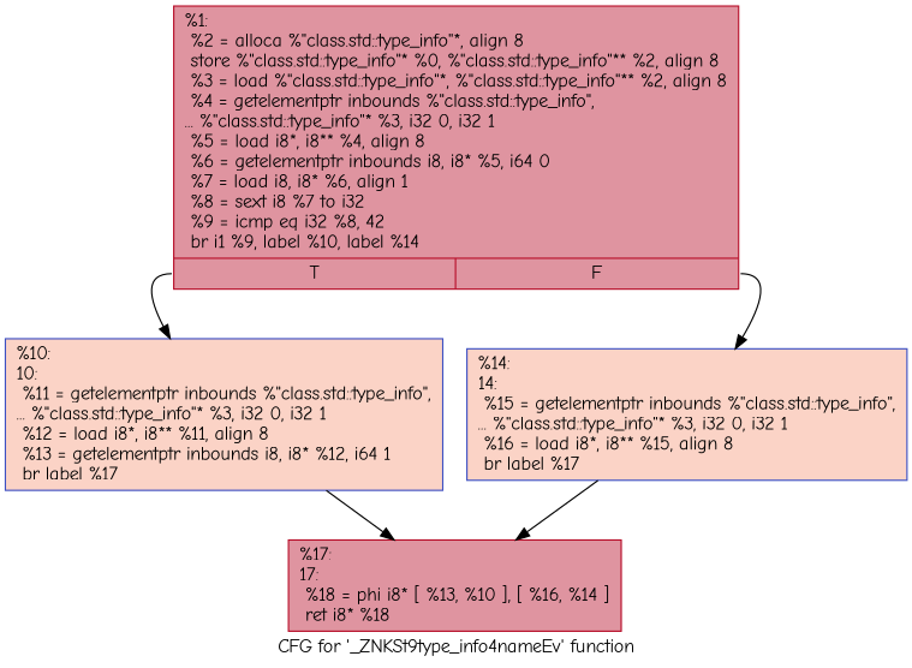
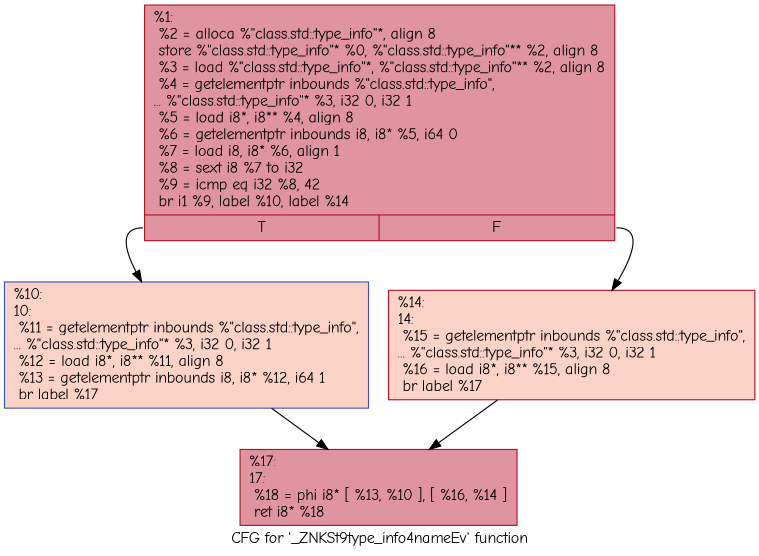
  digraph {
    label="CFG for '_ZNKSt9type_info4nameEv' function"
    fontname="Comic Neue"
    node [color="#b70d28ff" fillcolor="#b70d2870" shape=record style=filled fontname="Comic Neue"]
    edge [fontname="Comic Neue"]
    n1 [label="{%1:\l  %2 = alloca %\"class.std::type_info\"*, align 8\l  store %\"class.std::type_info\"* %0, %\"class.std::type_info\"** %2, align 8\l  %3 = load %\"class.std::type_info\"*, %\"class.std::type_info\"** %2, align 8\l  %4 = getelementptr inbounds %\"class.std::type_info\",\l... %\"class.std::type_info\"* %3, i32 0, i32 1\l  %5 = load i8*, i8** %4, align 8\l  %6 = getelementptr inbounds i8, i8* %5, i64 0\l  %7 = load i8, i8* %6, align 1\l  %8 = sext i8 %7 to i32\l  %9 = icmp eq i32 %8, 42\l  br i1 %9, label %10, label %14\l|{<s0>T|<s1>F}}"]
    n2 [color="#3d50c3ff" fillcolor="#f59c7d70" label="{%10:\l10:                                               \l  %11 = getelementptr inbounds %\"class.std::type_info\",\l... %\"class.std::type_info\"* %3, i32 0, i32 1\l  %12 = load i8*, i8** %11, align 8\l  %13 = getelementptr inbounds i8, i8* %12, i64 1\l  br label %17\l}"]
-   n3 [color="#3d50c3ff" fillcolor="#f59c7d70" label="{%14:\l14:                                               \l  %15 = getelementptr inbounds %\"class.std::type_info\",\l... %\"class.std::type_info\"* %3, i32 0, i32 1\l  %16 = load i8*, i8** %15, align 8\l  br label %17\l}"]
+   n3 [fillcolor="#f59c7d70" label="{%14:\l14:                                               \l  %15 = getelementptr inbounds %\"class.std::type_info\",\l... %\"class.std::type_info\"* %3, i32 0, i32 1\l  %16 = load i8*, i8** %15, align 8\l  br label %17\l}"]
    n4 [label="{%17:\l17:                                               \l  %18 = phi i8* [ %13, %10 ], [ %16, %14 ]\l  ret i8* %18\l}"]
    n1 -> n2 [tailport=s0]
    n1 -> n3 [tailport=s1]
    n2 -> n4
    n3 -> n4
  }
